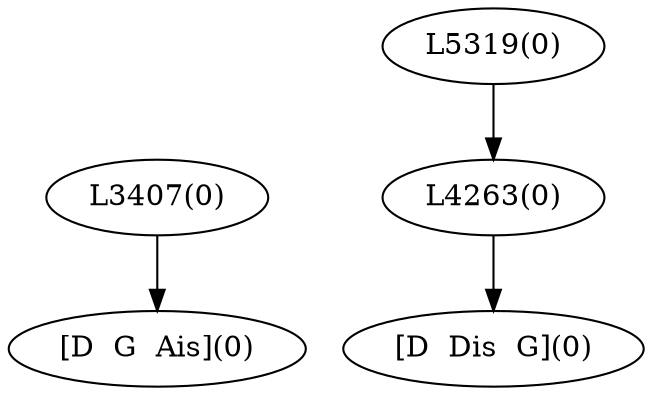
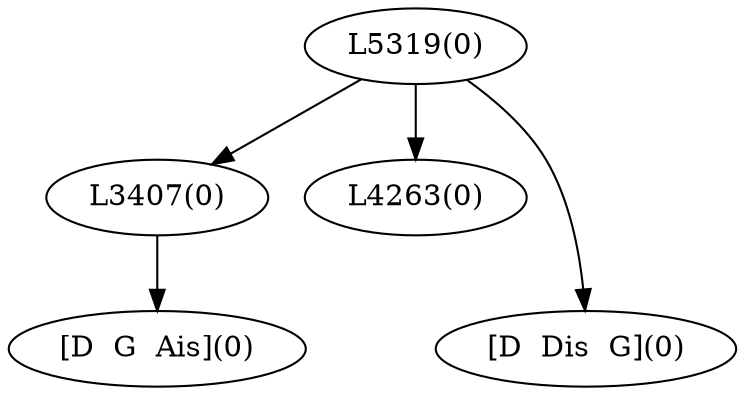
  digraph {
    n1 [label="L3407(0)"]
    n2 [label="L4263(0)"]
    "L5319(0)"
    "[D  G  Ais](0)"
    "[D  Dis  G](0)"
    subgraph sub_1 {
      rank=same
      n1
      n2
    }
    subgraph sub_2 {
      rank=min
      "L5319(0)"
    }
    subgraph sub_3 {
      rank=max
      "[D  G  Ais](0)"
      "[D  Dis  G](0)"
    }
    n1 -> "[D  G  Ais](0)"
-   n2 -> "[D  Dis  G](0)"
+   "L5319(0)" -> "[D  Dis  G](0)"
+   "L5319(0)" -> n1
    "L5319(0)" -> n2
  }
